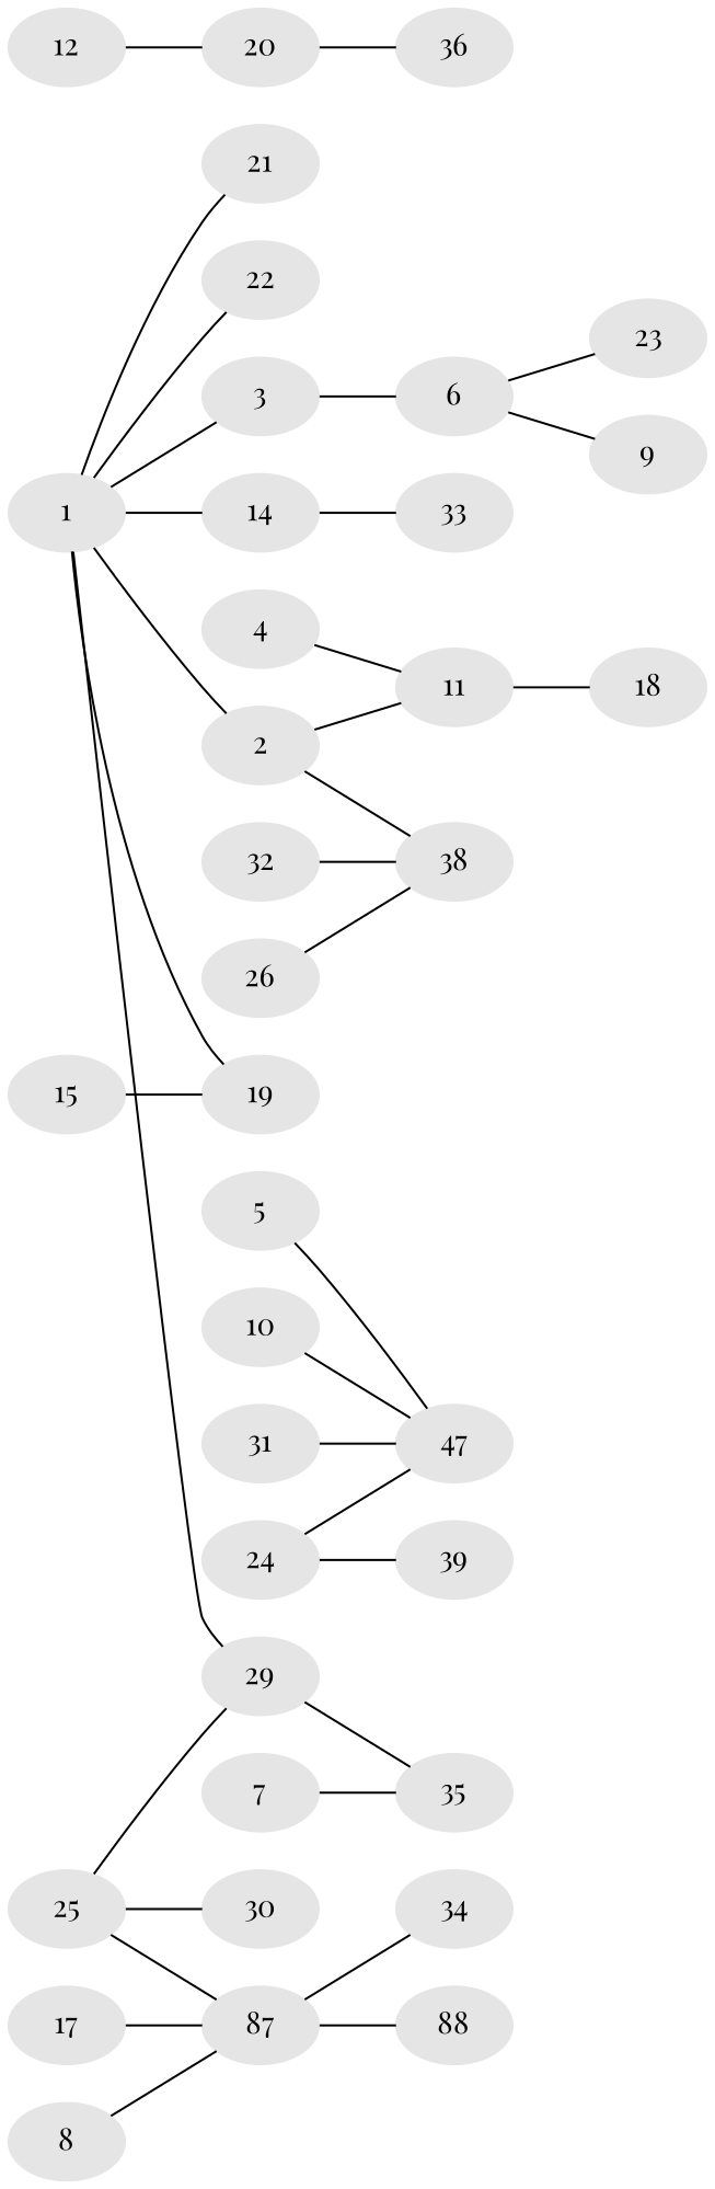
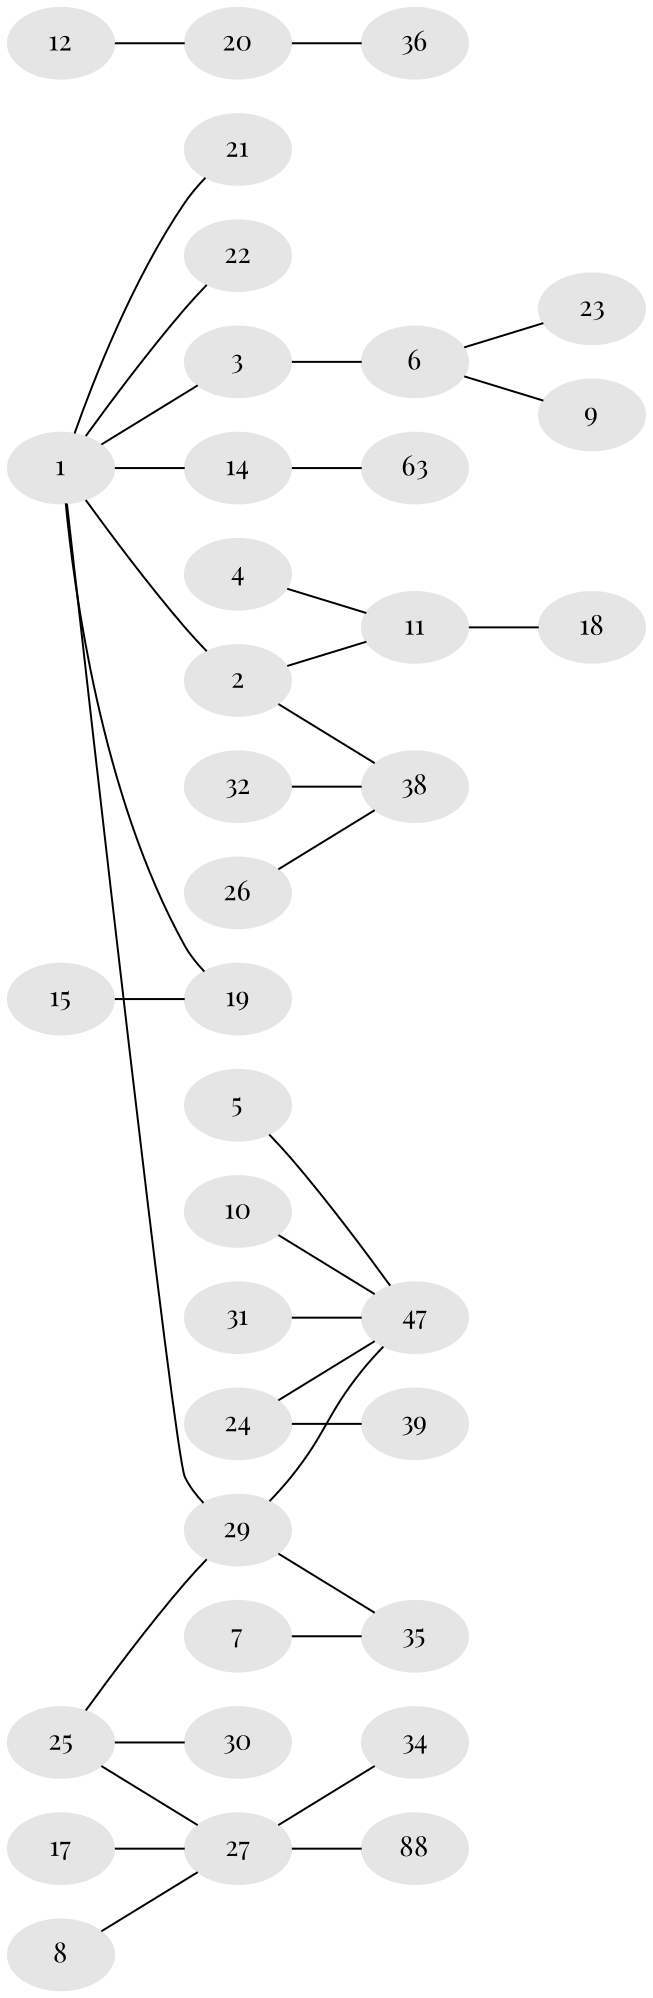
  graph {
    fontname="Playfair Display"
    rankdir=LR
    node [color=gray90 fontname="Playfair Display" style=filled]
    edge [fontname="Playfair Display" weight=1.0]
    1
    2
    3
    14
    19
    21
    22
    29
    11
    38
    6
-   33
+   33 [label=63]
    n13 [label=47]
    35
    18
    9
    23
    4
    5
    7
    8
-   27 [label=87]
+   27
    n23 [label=88]
    34
    10
    20
    36
    12
    15
    17
    24
    39
    25
    30
    26
    31
    32
    1 -- 2
    1 -- 3
    1 -- 14
    1 -- 19
    1 -- 21
    1 -- 22
    1 -- 29
    2 -- 11
    2 -- 38
    3 -- 6
    14 -- 33
+   29 -- n13
    29 -- 35
    11 -- 18
    6 -- 9
    6 -- 23
    4 -- 11
    5 -- n13
    7 -- 35
    8 -- 27
    27 -- n23
    27 -- 34
    10 -- n13
    20 -- 36
    12 -- 20
    15 -- 19
    17 -- 27
    24 -- n13
    24 -- 39
    25 -- 29
    25 -- 27
    25 -- 30
    26 -- 38
    31 -- n13
    32 -- 38
  }
